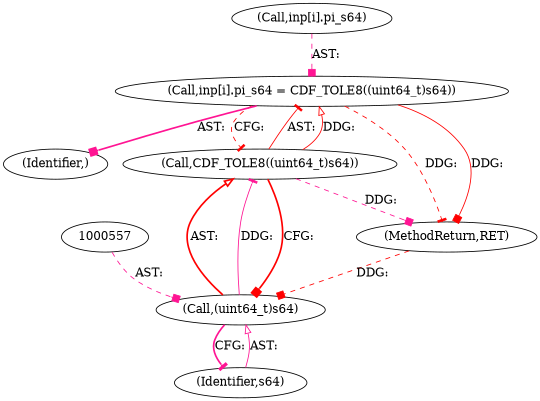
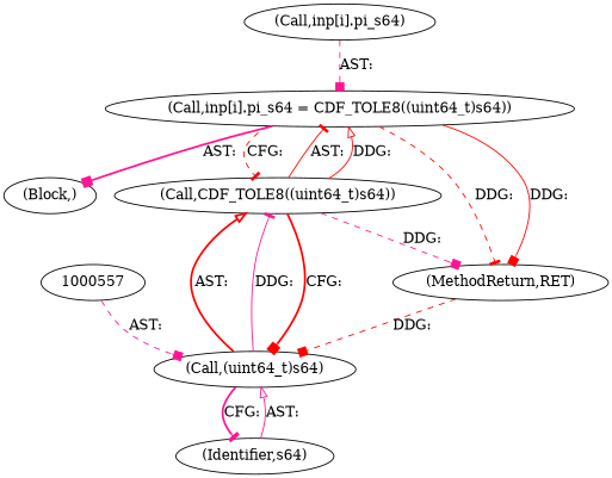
  digraph {
    edge [arrowhead=box color=red style=dashed]
    n1 [label="(Call,inp[i].pi_s64 = CDF_TOLE8((uint64_t)s64))"]
    n2 [label="(Call,CDF_TOLE8((uint64_t)s64))"]
-   n3 [label="(Identifier,)"]
+   n3 [label="(Block,)"]
    n4 [label="(MethodReturn,RET)"]
    n5 [label="(Call,(uint64_t)s64)"]
    n6 [label="(Identifier,s64)"]
    n7 [label="(Call,inp[i].pi_s64)"]
    1000557
    n1 -> n2 [arrowhead=tee label="CFG: "]
    n1 -> n3 [color=deeppink label="AST: " style=bold]
    n1 -> n4 [arrowhead=tee label="DDG: "]
    n1 -> n4 [label="DDG: " style=solid]
    n2 -> n1 [arrowhead=tee label="AST: " style=solid]
    n2 -> n1 [arrowhead=onormal label="DDG: " style=solid]
    n2 -> n4 [color=deeppink label="DDG: "]
    n2 -> n5 [label="CFG: " style=bold]
    n4 -> n5 [label="DDG: "]
    n5 -> n2 [arrowhead=onormal label="AST: " style=bold]
    n5 -> n2 [arrowhead=tee color=deeppink label="DDG: " style=solid]
    n5 -> n6 [arrowhead=tee color=deeppink label="CFG: " style=bold]
    n6 -> n5 [arrowhead=onormal color=deeppink label="AST: " style=solid]
    n7 -> n1 [color=deeppink label="AST: "]
    1000557 -> n5 [color=deeppink label="AST: "]
  }
